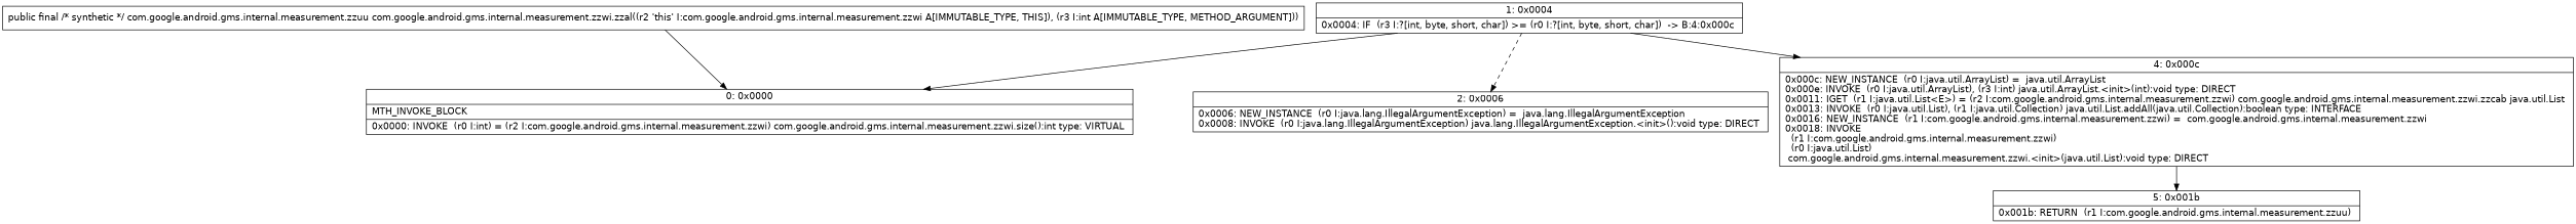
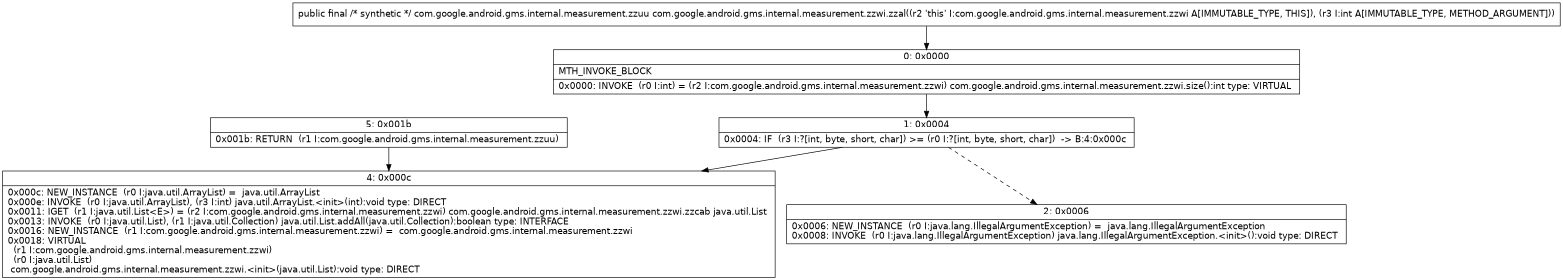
  digraph {
    fontname="DejaVu Sans"
    node [fontname="DejaVu Sans" shape=record]
    edge [fontname="DejaVu Sans"]
    n1 [label="{0\:\ 0x0000|MTH_INVOKE_BLOCK\l|0x0000: INVOKE  (r0 I:int) = (r2 I:com.google.android.gms.internal.measurement.zzwi) com.google.android.gms.internal.measurement.zzwi.size():int type: VIRTUAL \l}"]
    n2 [label="{1\:\ 0x0004|0x0004: IF  (r3 I:?[int, byte, short, char]) \>= (r0 I:?[int, byte, short, char])  \-\> B:4:0x000c \l}"]
    n3 [label="{2\:\ 0x0006|0x0006: NEW_INSTANCE  (r0 I:java.lang.IllegalArgumentException) =  java.lang.IllegalArgumentException \l0x0008: INVOKE  (r0 I:java.lang.IllegalArgumentException) java.lang.IllegalArgumentException.\<init\>():void type: DIRECT \l}"]
-   n4 [label="{4\:\ 0x000c|0x000c: NEW_INSTANCE  (r0 I:java.util.ArrayList) =  java.util.ArrayList \l0x000e: INVOKE  (r0 I:java.util.ArrayList), (r3 I:int) java.util.ArrayList.\<init\>(int):void type: DIRECT \l0x0011: IGET  (r1 I:java.util.List\<E\>) = (r2 I:com.google.android.gms.internal.measurement.zzwi) com.google.android.gms.internal.measurement.zzwi.zzcab java.util.List \l0x0013: INVOKE  (r0 I:java.util.List), (r1 I:java.util.Collection) java.util.List.addAll(java.util.Collection):boolean type: INTERFACE \l0x0016: NEW_INSTANCE  (r1 I:com.google.android.gms.internal.measurement.zzwi) =  com.google.android.gms.internal.measurement.zzwi \l0x0018: INVOKE  \l  (r1 I:com.google.android.gms.internal.measurement.zzwi)\l  (r0 I:java.util.List)\l com.google.android.gms.internal.measurement.zzwi.\<init\>(java.util.List):void type: DIRECT \l}"]
+   n4 [label="{4\:\ 0x000c|0x000c: NEW_INSTANCE  (r0 I:java.util.ArrayList) =  java.util.ArrayList \l0x000e: INVOKE  (r0 I:java.util.ArrayList), (r3 I:int) java.util.ArrayList.\<init\>(int):void type: DIRECT \l0x0011: IGET  (r1 I:java.util.List\<E\>) = (r2 I:com.google.android.gms.internal.measurement.zzwi) com.google.android.gms.internal.measurement.zzwi.zzcab java.util.List \l0x0013: INVOKE  (r0 I:java.util.List), (r1 I:java.util.Collection) java.util.List.addAll(java.util.Collection):boolean type: INTERFACE \l0x0016: NEW_INSTANCE  (r1 I:com.google.android.gms.internal.measurement.zzwi) =  com.google.android.gms.internal.measurement.zzwi \l0x0018: VIRTUAL  \l  (r1 I:com.google.android.gms.internal.measurement.zzwi)\l  (r0 I:java.util.List)\l com.google.android.gms.internal.measurement.zzwi.\<init\>(java.util.List):void type: DIRECT \l}"]
    n5 [label="{5\:\ 0x001b|0x001b: RETURN  (r1 I:com.google.android.gms.internal.measurement.zzuu) \l}"]
    n6 [label="{public final \/* synthetic *\/ com.google.android.gms.internal.measurement.zzuu com.google.android.gms.internal.measurement.zzwi.zzal((r2 'this' I:com.google.android.gms.internal.measurement.zzwi A[IMMUTABLE_TYPE, THIS]), (r3 I:int A[IMMUTABLE_TYPE, METHOD_ARGUMENT])) }"]
-   n2 -> n1
+   n1 -> n2
    n2 -> n3 [style=dashed]
    n2 -> n4
-   n4 -> n5
+   n5 -> n4
    n6 -> n1
  }
